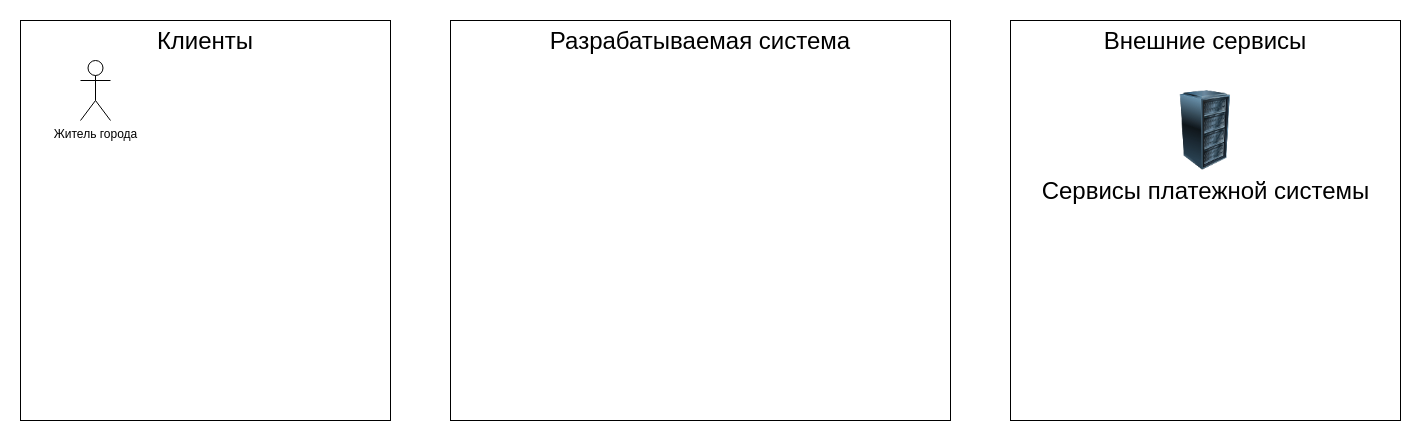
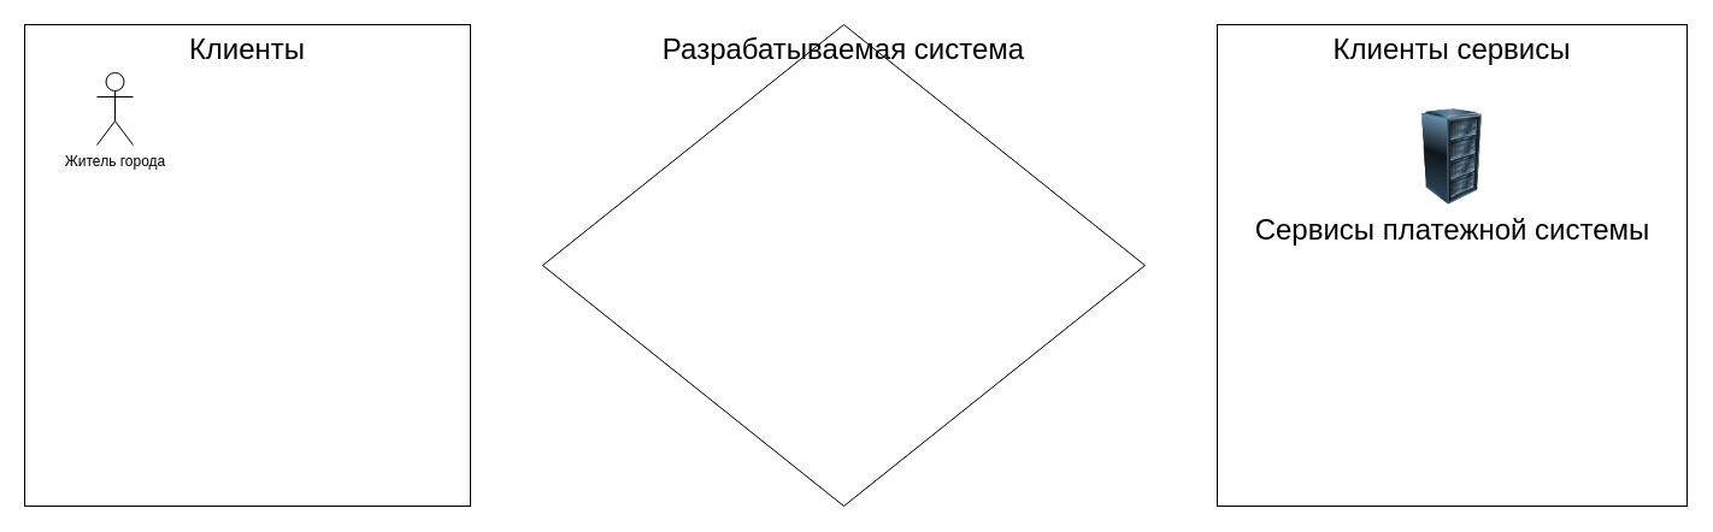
  <mxCell id="0" />
  <mxCell id="1" parent="0" />
- <mxCell id="2" value="Внешние сервисы" style="rounded=0;whiteSpace=wrap;html=1;fontSize=24;verticalAlign=top;" vertex="1" parent="1"><mxGeometry x="1010" y="20" width="390" height="400" as="geometry" /></mxCell>
- <mxCell id="3" value="Разрабатываемая система" style="rounded=0;whiteSpace=wrap;html=1;verticalAlign=top;fontSize=24;" vertex="1" parent="1"><mxGeometry x="450" y="20" width="500" height="400" as="geometry" /></mxCell>
+ <mxCell id="2" value="Клиенты сервисы" style="rounded=0;whiteSpace=wrap;html=1;fontSize=24;verticalAlign=top;" vertex="1" parent="1"><mxGeometry x="1010" y="20" width="390" height="400" as="geometry" /></mxCell>
+ <mxCell id="3" value="Разрабатываемая система" style="rhombus;whiteSpace=wrap;html=1;verticalAlign=top;fontSize=24;" vertex="1" parent="1"><mxGeometry x="450" y="20" width="500" height="400" as="geometry" /></mxCell>
  <mxCell id="4" value="Клиенты" style="rounded=0;whiteSpace=wrap;html=1;fontSize=24;verticalAlign=top;" vertex="1" parent="1"><mxGeometry y="20" width="370" height="400" as="geometry" x="20" /></mxCell>
  <mxCell id="5" value="Сервисы платежной системы" style="image;html=1;image=img/lib/clip_art/computers/Server_Rack_128x128.png;fontSize=24;" vertex="1" parent="1"><mxGeometry x="1165" y="90" width="80" height="80" as="geometry" /></mxCell>
  <mxCell id="6" value="Житель города" style="shape=umlActor;verticalLabelPosition=bottom;verticalAlign=top;html=1;outlineConnect=0;" vertex="1" parent="1"><mxGeometry x="80" y="60" width="30" height="60" as="geometry" /></mxCell>
